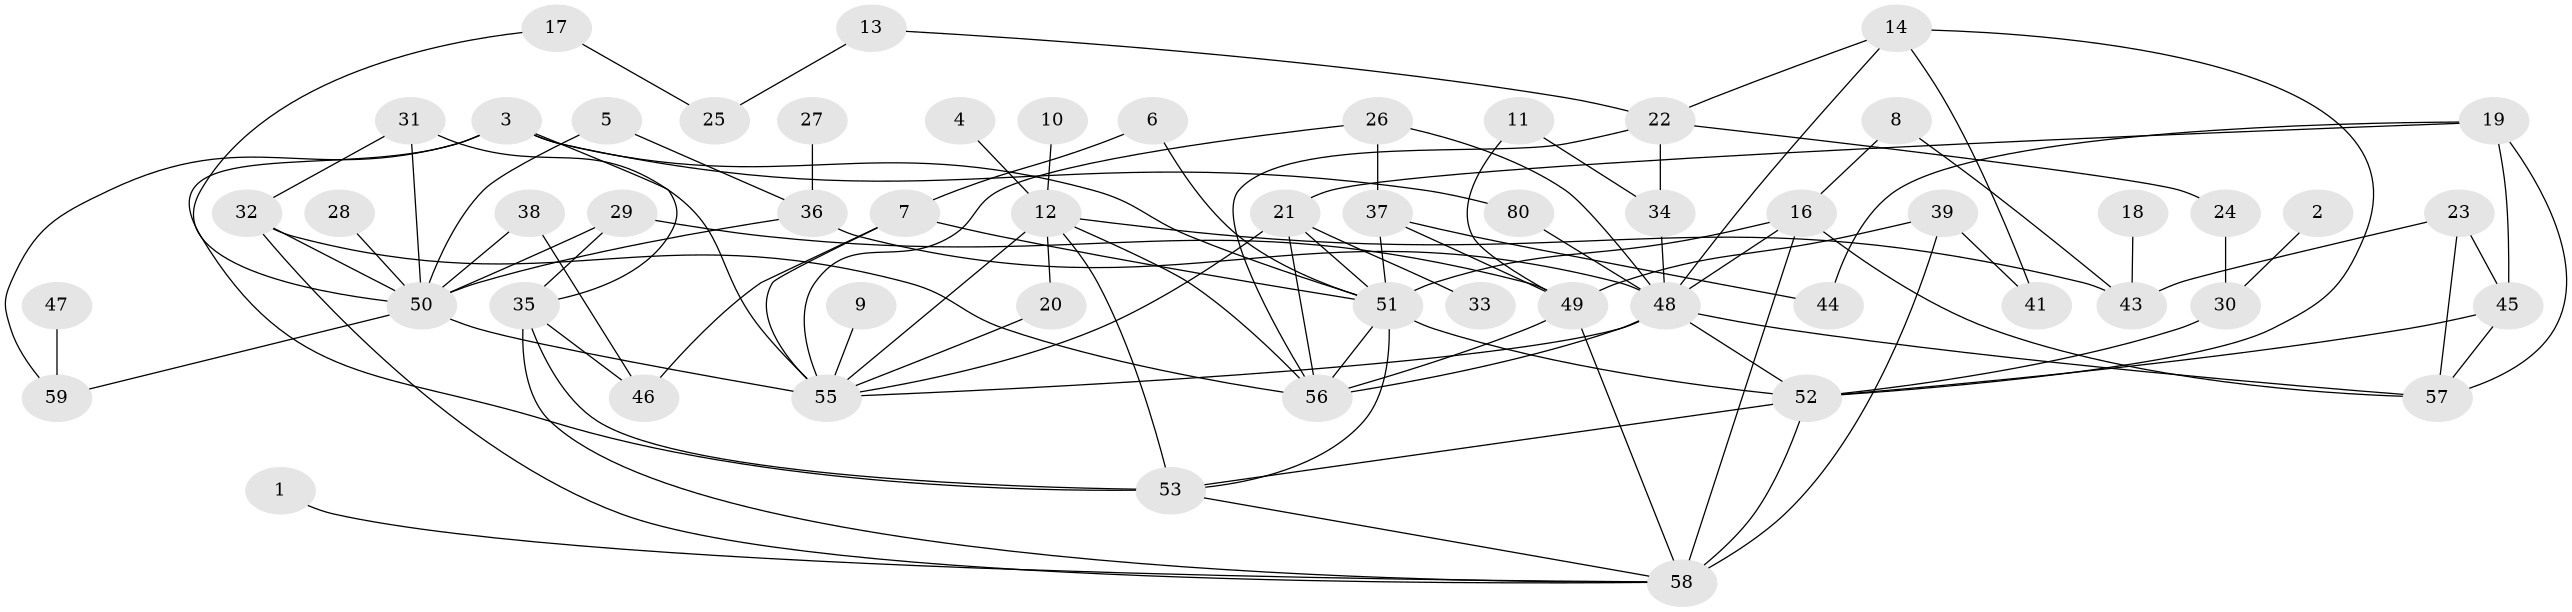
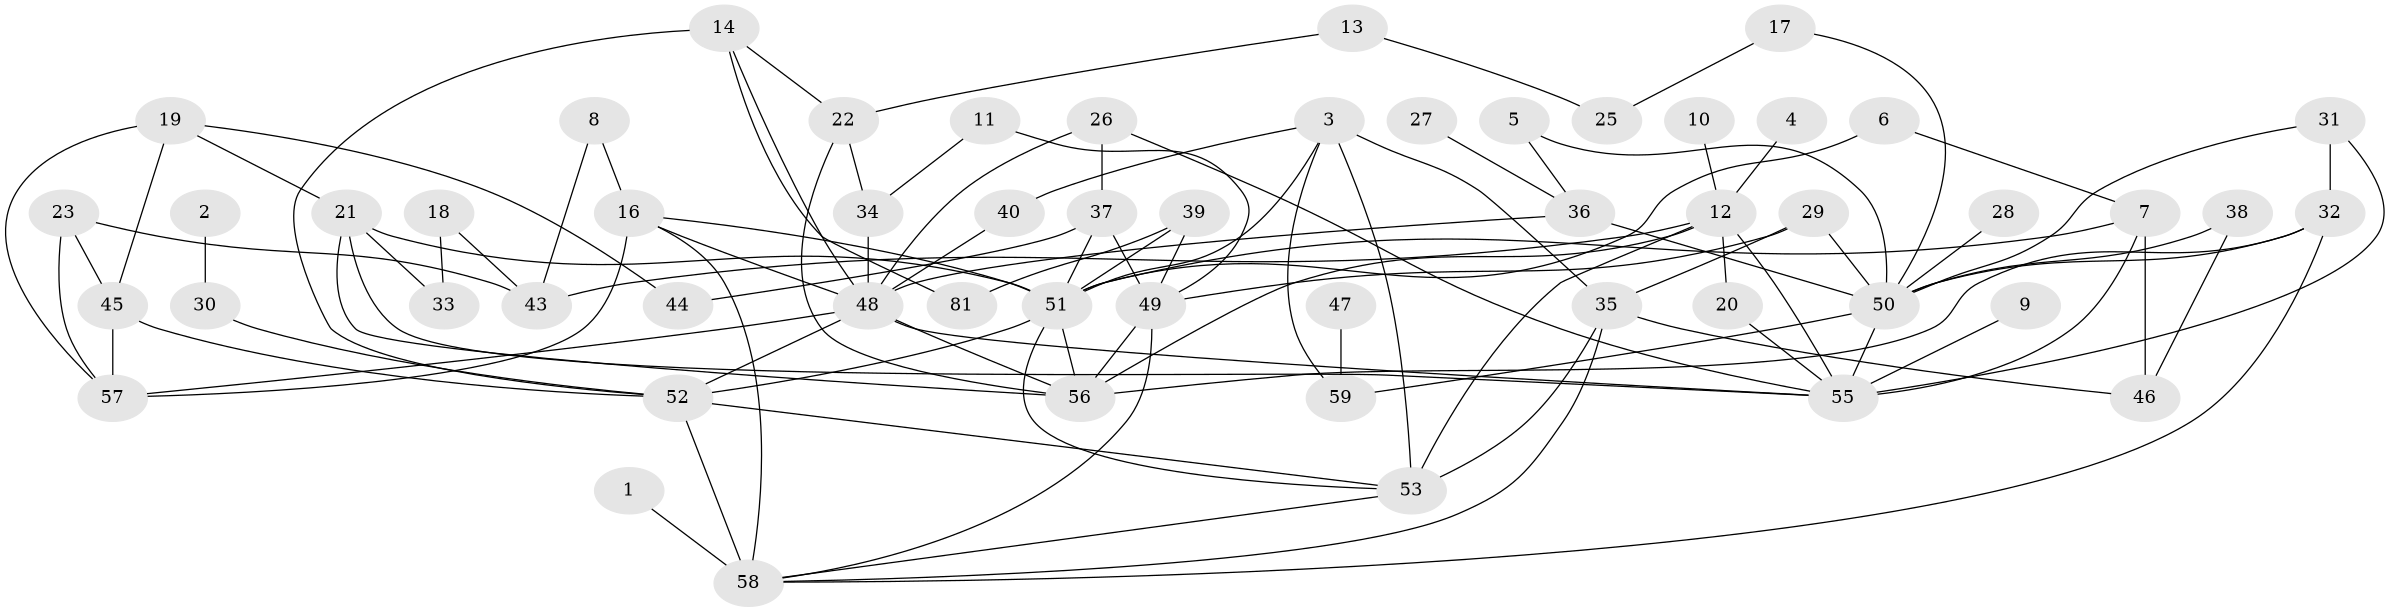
  graph {
    node [color=gray90 style=filled]
    edge [weight=1.0]
    1
    58
    2
    30
    52
    3
    35
-   40 [label=80]
+   40
    51
    53
    59
    46
    48
    56
    4
    12
    55
    43
    20
    50
    5
    36
    6
    7
    8
    16
    57
    9
    10
    11
    34
    49
    13
    22
    25
-   24
    14
-   41
+   41 [label=81]
    17
    18
    33
    19
    21
    44
    45
    23
    26
    37
    27
    28
    29
    31
    32
    38
    39
    47
    1 -- 58
    2 -- 30
    30 -- 52
    52 -- 58 [weight=2.0]
    52 -- 53
    3 -- 35
    3 -- 40
    3 -- 51
    3 -- 53 [weight=2.0]
    3 -- 59
    35 -- 58
    35 -- 53
    35 -- 46
    40 -- 48
    51 -- 52 [weight=2.0]
    51 -- 53
    51 -- 56
    53 -- 58
    48 -- 52
    48 -- 56
    48 -- 55
    48 -- 57
    4 -- 12
    12 -- 53
    12 -- 56
    12 -- 55
    12 -- 43
    12 -- 20
    20 -- 55
    50 -- 59
    50 -- 55
    5 -- 50
    5 -- 36
    36 -- 48
    36 -- 50
    6 -- 51
    6 -- 7
    7 -- 51
    7 -- 46
    7 -- 55
    8 -- 43
    8 -- 16
    16 -- 58 [weight=2.0]
    16 -- 51 [weight=2.0]
    16 -- 48 [weight=2.0]
    16 -- 57
    9 -- 55
    10 -- 12
    11 -- 34
    11 -- 49
    34 -- 48
    49 -- 58
    49 -- 56
    13 -- 22
    13 -- 25
    22 -- 56
    22 -- 34
-   22 -- 24
-   24 -- 30
    14 -- 52
    14 -- 48
    14 -- 22
    14 -- 41
    17 -- 50
    17 -- 25
    18 -- 43
+   18 -- 33
    19 -- 57
    19 -- 21
    19 -- 44
    19 -- 45
    21 -- 51
    21 -- 56
    21 -- 55
    21 -- 33
    45 -- 52
    45 -- 57
    23 -- 43
    23 -- 57
    23 -- 45
    26 -- 48
    26 -- 55
    26 -- 37
    37 -- 51
    37 -- 49
    37 -- 44
    27 -- 36
    28 -- 50
    29 -- 35
    29 -- 50
    29 -- 49
    31 -- 55 [weight=2.0]
    31 -- 50 [weight=2.0]
    31 -- 32
    32 -- 58
    32 -- 56
    32 -- 50
    38 -- 46
    38 -- 50
-   39 -- 58
+   39 -- 51
    39 -- 49
    39 -- 41
    47 -- 59
  }
